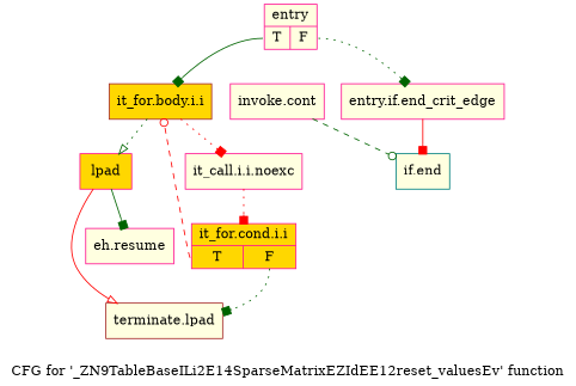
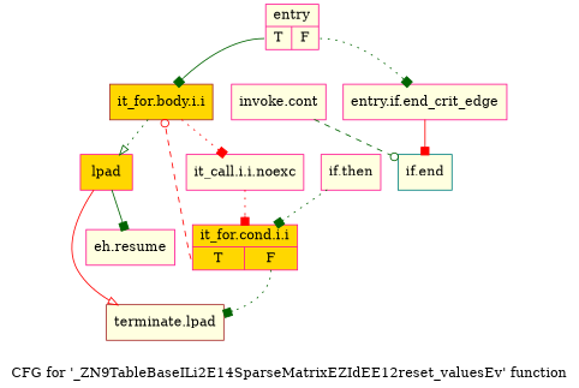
  digraph {
    label="CFG for '_ZN9TableBaseILi2E14SparseMatrixEZIdEE12reset_valuesEv' function"
    node [color=deeppink fillcolor=lightyellow shape=record style=filled]
    edge [arrowhead=box color=darkgreen style=dotted]
    n1 [label="{entry|{<s0>T|<s1>F}}"]
    n2 [label="{entry.if.end_crit_edge}"]
    n3 [color=brown fillcolor=gold label="{it_for.body.i.i}"]
+   n4 [label="{if.then}"]
    n5 [fillcolor=gold label="{it_for.cond.i.i|{<s0>T|<s1>F}}"]
    n6 [color=teal label="{if.end}"]
    n7 [color=brown label="{terminate.lpad}"]
    n8 [label="{it_call.i.i.noexc}"]
    n9 [fillcolor=gold label="{lpad}"]
    n10 [label="{invoke.cont}"]
    n11 [label="{eh.resume}"]
    n1 -> n2 [tailport=s1]
    n1 -> n3 [style=solid tailport=s0]
    n2 -> n6 [color=red style=solid]
    n3 -> n8 [color=red]
    n3 -> n9 [arrowhead=onormal]
+   n4 -> n5
    n5 -> n3 [arrowhead=odot color=red style=dashed tailport=s0]
    n5 -> n7 [tailport=s1]
    n8 -> n5 [color=red]
    n9 -> n7 [arrowhead=onormal color=red style=solid]
    n9 -> n11 [style=solid]
    n10 -> n6 [arrowhead=odot style=dashed]
  }
